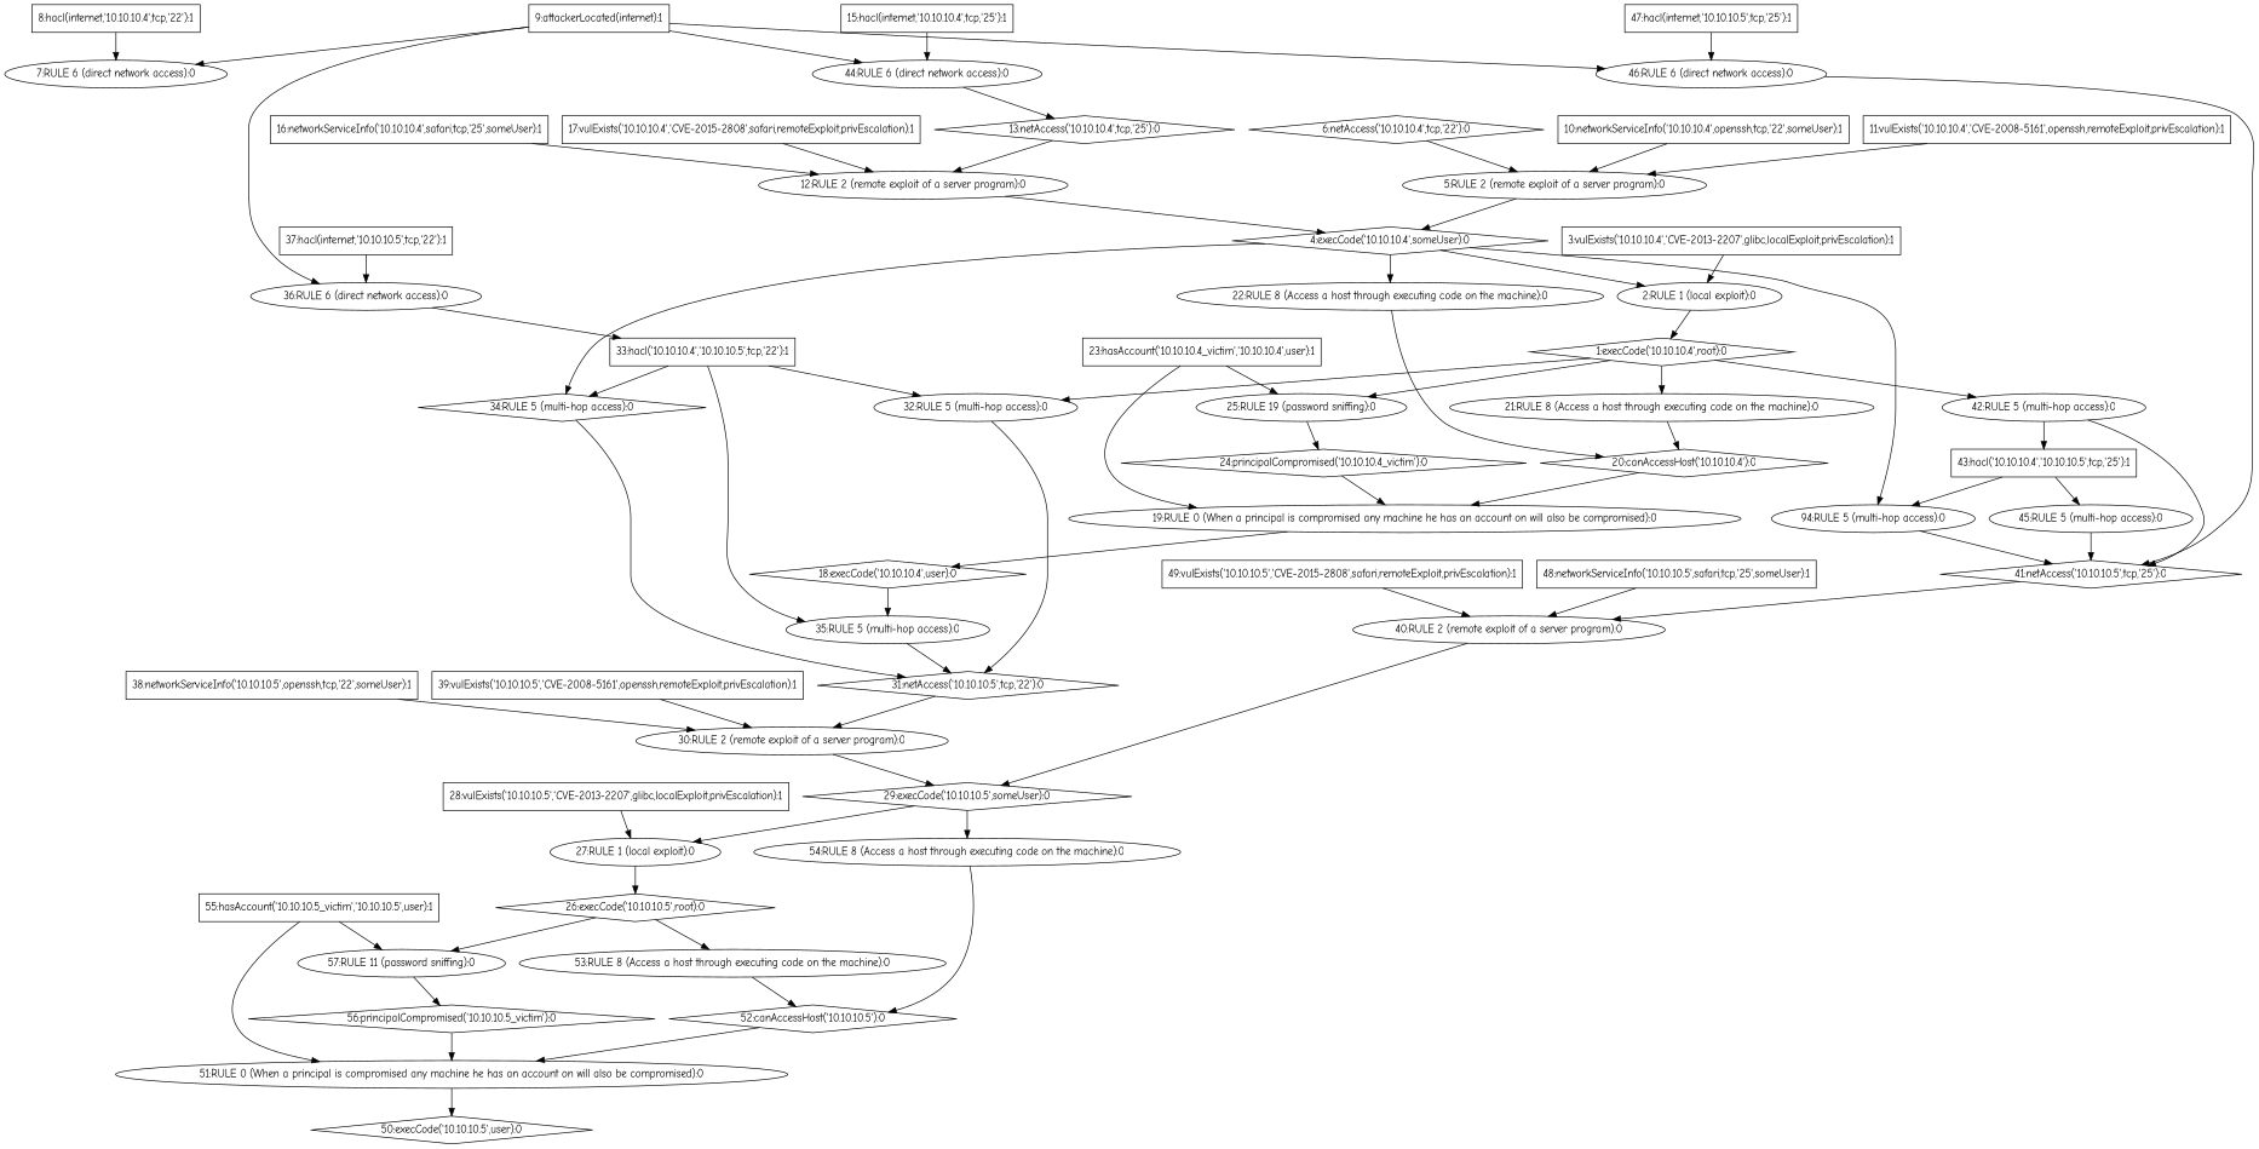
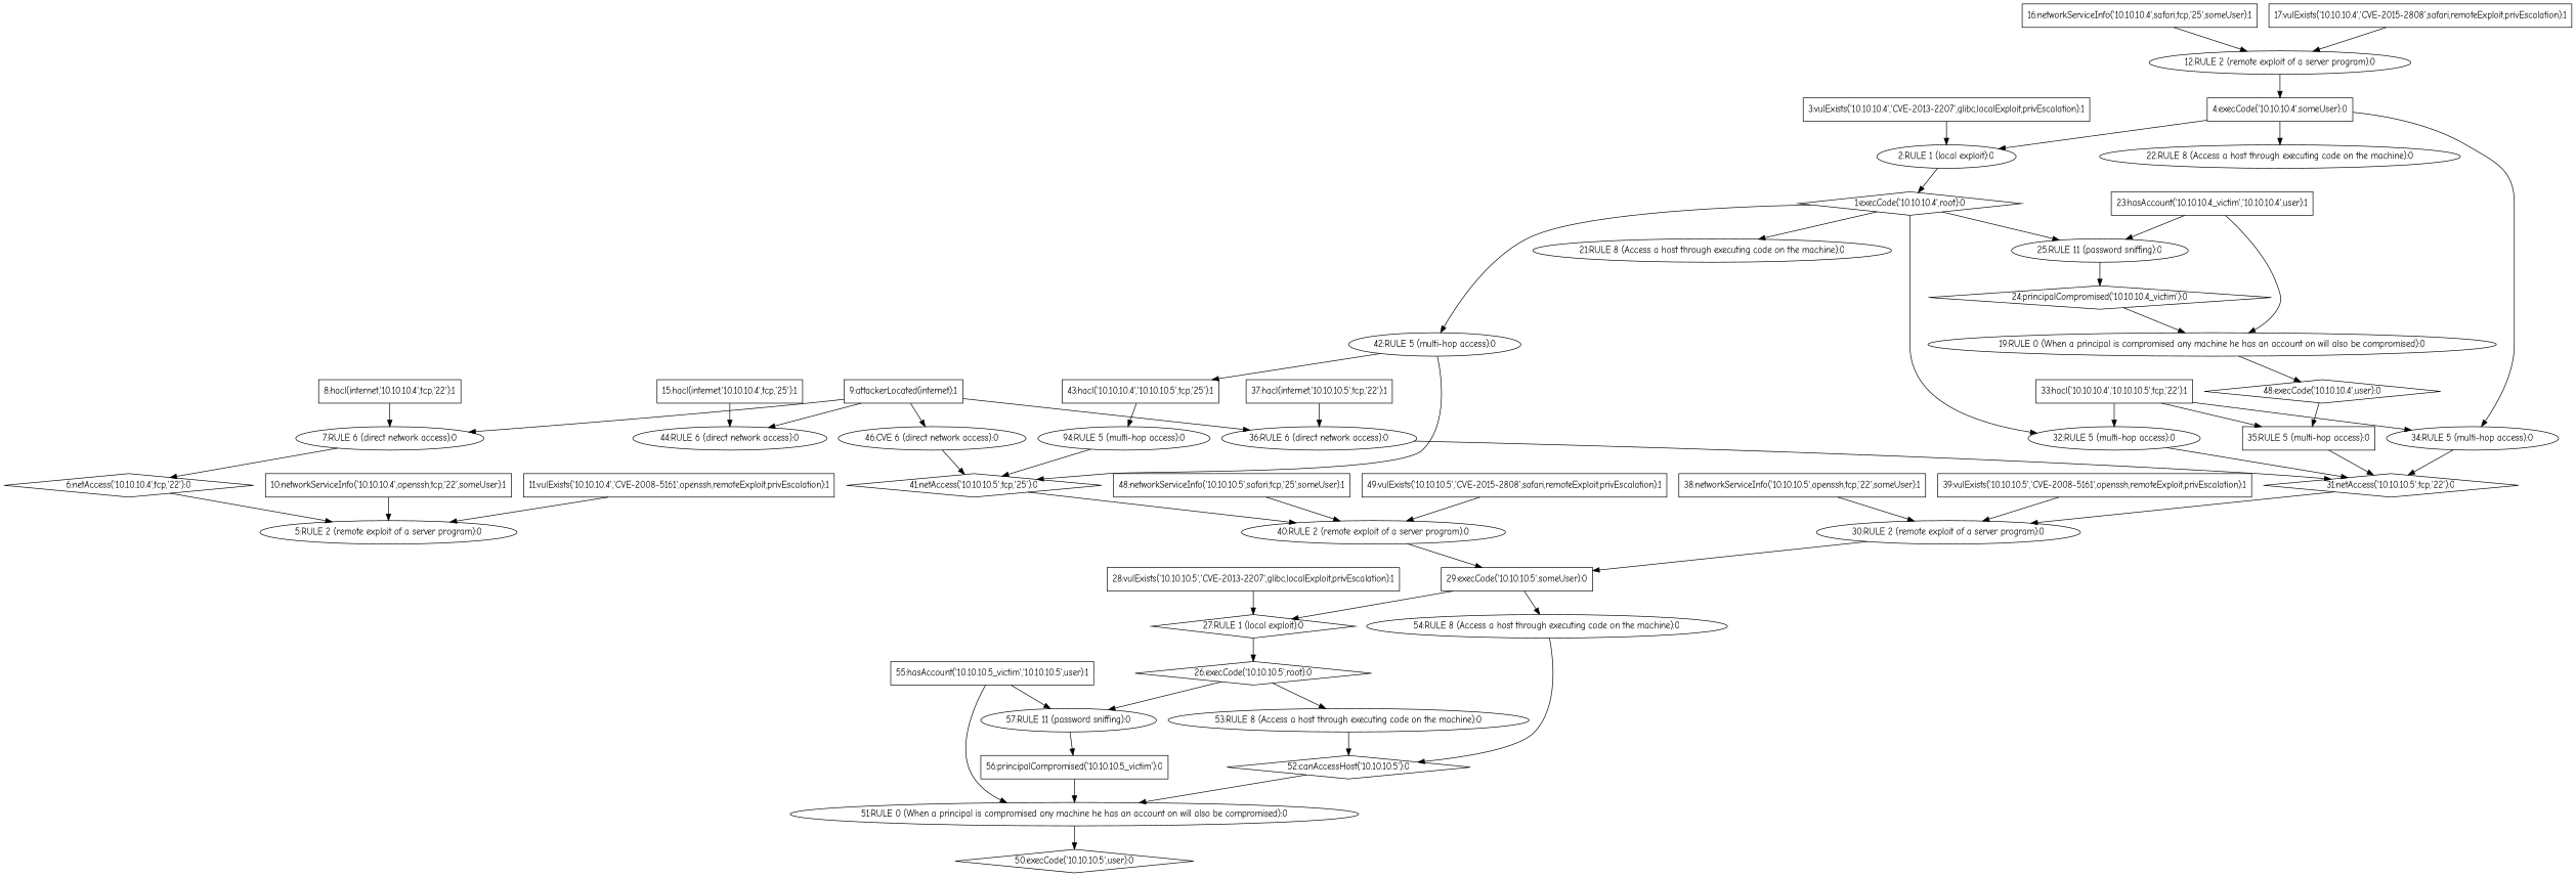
  digraph {
    fontname="Comic Neue"
    node [fontname="Comic Neue" shape=ellipse]
    edge [fontname="Comic Neue"]
    n1 [label="1:execCode('10.10.10.4',root):0" shape=diamond]
    n2 [label="21:RULE 8 (Access a host through executing code on the machine):0"]
-   n3 [label="25:RULE 19 (password sniffing):0"]
+   n3 [label="25:RULE 11 (password sniffing):0"]
    n4 [label="32:RULE 5 (multi-hop access):0"]
    n5 [label="42:RULE 5 (multi-hop access):0"]
-   n6 [label="20:canAccessHost('10.10.10.4'):0" shape=diamond]
    n7 [label="24:principalCompromised('10.10.10.4_victim'):0" shape=diamond]
    n8 [label="31:netAccess('10.10.10.5',tcp,'22'):0" shape=diamond]
    n9 [label="41:netAccess('10.10.10.5',tcp,'25'):0" shape=diamond]
    n10 [label="43:hacl('10.10.10.4','10.10.10.5',tcp,'25'):1" shape=box]
    n11 [label="2:RULE 1 (local exploit):0"]
    n12 [label="3:vulExists('10.10.10.4','CVE-2013-2207',glibc,localExploit,privEscalation):1" shape=box]
-   n13 [label="4:execCode('10.10.10.4',someUser):0" shape=diamond]
+   n13 [label="4:execCode('10.10.10.4',someUser):0" shape=box]
    n14 [label="22:RULE 8 (Access a host through executing code on the machine):0"]
-   n15 [label="34:RULE 5 (multi-hop access):0" shape=diamond]
+   n15 [label="34:RULE 5 (multi-hop access):0"]
    n16 [label="94:RULE 5 (multi-hop access):0"]
    n17 [label="5:RULE 2 (remote exploit of a server program):0"]
    n18 [label="6:netAccess('10.10.10.4',tcp,'22'):0" shape=diamond]
    n19 [label="7:RULE 6 (direct network access):0"]
    n20 [label="8:hacl(internet,'10.10.10.4',tcp,'22'):1" shape=box]
    n21 [label="9:attackerLocated(internet):1" shape=box]
    n22 [label="44:RULE 6 (direct network access):0"]
    n23 [label="36:RULE 6 (direct network access):0"]
-   n24 [label="46:RULE 6 (direct network access):0"]
-   n25 [label="13:netAccess('10.10.10.4',tcp,'25'):0" shape=diamond]
+   n24 [label="46:CVE 6 (direct network access):0"]
    n26 [label="10:networkServiceInfo('10.10.10.4',openssh,tcp,'22',someUser):1" shape=box]
    n27 [label="11:vulExists('10.10.10.4','CVE-2008-5161',openssh,remoteExploit,privEscalation):1" shape=box]
    n28 [label="12:RULE 2 (remote exploit of a server program):0"]
    n29 [label="15:hacl(internet,'10.10.10.4',tcp,'25'):1" shape=box]
    n30 [label="16:networkServiceInfo('10.10.10.4',safari,tcp,'25',someUser):1" shape=box]
    n31 [label="17:vulExists('10.10.10.4','CVE-2015-2808',safari,remoteExploit,privEscalation):1" shape=box]
-   n32 [label="18:execCode('10.10.10.4',user):0" shape=diamond]
-   n33 [label="35:RULE 5 (multi-hop access):0"]
-   n34 [label="45:RULE 5 (multi-hop access):0"]
+   n32 [label="48:execCode('10.10.10.4',user):0" shape=diamond]
+   n33 [label="35:RULE 5 (multi-hop access):0" shape=box]
    n35 [label="19:RULE 0 (When a principal is compromised any machine he has an account on will also be compromised):0"]
    n36 [label="23:hasAccount('10.10.10.4_victim','10.10.10.4',user):1" shape=box]
    n37 [label="26:execCode('10.10.10.5',root):0" shape=diamond]
    n38 [label="53:RULE 8 (Access a host through executing code on the machine):0"]
    n39 [label="57:RULE 11 (password sniffing):0"]
    n40 [label="52:canAccessHost('10.10.10.5'):0" shape=diamond]
-   n41 [label="56:principalCompromised('10.10.10.5_victim'):0" shape=diamond]
-   n42 [label="27:RULE 1 (local exploit):0"]
+   n41 [label="56:principalCompromised('10.10.10.5_victim'):0" shape=box]
+   n42 [label="27:RULE 1 (local exploit):0" shape=diamond]
    n43 [label="28:vulExists('10.10.10.5','CVE-2013-2207',glibc,localExploit,privEscalation):1" shape=box]
-   n44 [label="29:execCode('10.10.10.5',someUser):0" shape=diamond]
+   n44 [label="29:execCode('10.10.10.5',someUser):0" shape=box]
    n45 [label="54:RULE 8 (Access a host through executing code on the machine):0"]
    n46 [label="30:RULE 2 (remote exploit of a server program):0"]
    n47 [label="33:hacl('10.10.10.4','10.10.10.5',tcp,'22'):1" shape=box]
    n48 [label="37:hacl(internet,'10.10.10.5',tcp,'22'):1" shape=box]
    n49 [label="38:networkServiceInfo('10.10.10.5',openssh,tcp,'22',someUser):1" shape=box]
    n50 [label="39:vulExists('10.10.10.5','CVE-2008-5161',openssh,remoteExploit,privEscalation):1" shape=box]
    n51 [label="40:RULE 2 (remote exploit of a server program):0"]
-   n52 [label="47:hacl(internet,'10.10.10.5',tcp,'25'):1" shape=box]
    n53 [label="48:networkServiceInfo('10.10.10.5',safari,tcp,'25',someUser):1" shape=box]
    n54 [label="49:vulExists('10.10.10.5','CVE-2015-2808',safari,remoteExploit,privEscalation):1" shape=box]
    n55 [label="50:execCode('10.10.10.5',user):0" shape=diamond]
    n56 [label="51:RULE 0 (When a principal is compromised any machine he has an account on will also be compromised):0"]
    n57 [label="55:hasAccount('10.10.10.5_victim','10.10.10.5',user):1" shape=box]
    n1 -> n2
    n1 -> n3
    n1 -> n4
    n1 -> n5
-   n2 -> n6
    n3 -> n7
    n4 -> n8
    n5 -> n9
    n5 -> n10
-   n6 -> n35
    n7 -> n35
    n8 -> n46
    n9 -> n51
    n10 -> n16
-   n10 -> n34
    n11 -> n1
    n12 -> n11
    n13 -> n11
    n13 -> n14
    n13 -> n15
-   n13 -> n16
-   n14 -> n6
    n15 -> n8
    n16 -> n9
-   n17 -> n13
    n18 -> n17
+   n19 -> n18
    n20 -> n19
    n21 -> n19
    n21 -> n22
    n21 -> n23
    n21 -> n24
-   n22 -> n25
-   n23 -> n47
+   n23 -> n8
    n24 -> n9
-   n25 -> n28
    n26 -> n17
    n27 -> n17
    n28 -> n13
    n29 -> n22
    n30 -> n28
    n31 -> n28
    n32 -> n33
    n33 -> n8
-   n34 -> n9
    n35 -> n32
    n36 -> n3
    n36 -> n35
    n37 -> n38
    n37 -> n39
    n38 -> n40
    n39 -> n41
    n40 -> n56
    n41 -> n56
    n42 -> n37
    n43 -> n42
    n44 -> n42
    n44 -> n45
    n45 -> n40
    n46 -> n44
    n47 -> n4
    n47 -> n15
    n47 -> n33
    n48 -> n23
    n49 -> n46
    n50 -> n46
    n51 -> n44
-   n52 -> n24
    n53 -> n51
    n54 -> n51
    n56 -> n55
    n57 -> n39
    n57 -> n56
  }
